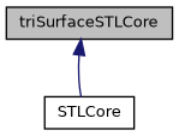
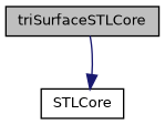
  digraph {
    node [color=black fontname=Helvetica fontsize=10 shape=record]
    n1 [fillcolor=grey75 fontcolor=black height=0.2 label=triSurfaceSTLCore style=filled width=0.4]
    n2 [height=0.2 label=STLCore width=0.4]
-   n1 -> n2 [color=midnightblue dir=back fontname=Helvetica fontsize=10 labelfontname=Helvetica labelfontsize=10 style=solid]
+   n2 -> n1 [color=midnightblue dir=back fontname=Helvetica fontsize=10 labelfontname=Helvetica labelfontsize=10 style=solid]
  }
